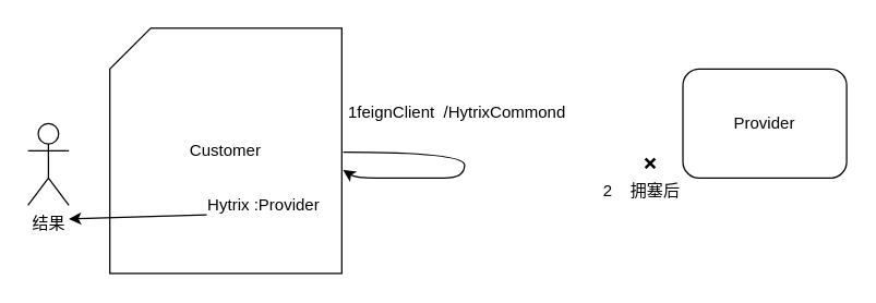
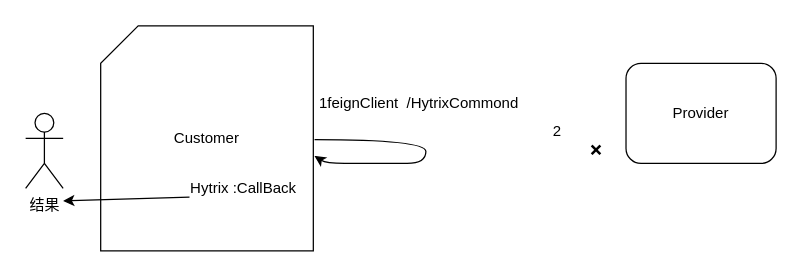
  <mxCell id="0" />
  <mxCell id="1" parent="0" />
  <mxCell id="2" value="Provider" style="whiteSpace=wrap;html=1;rounded=1;" vertex="1" parent="1"><mxGeometry x="500" y="50" width="120" height="80" as="geometry" /></mxCell>
  <mxCell id="3" value="❌" style="text;html=1;resizable=0;points=[];autosize=1;align=left;verticalAlign=top;spacingTop=-4;" vertex="1" parent="1"><mxGeometry x="470" y="110" width="30" height="20" as="geometry" /></mxCell>
  <mxCell id="4" value="" style="curved=1;endArrow=classic;html=1;entryX=0.758;entryY=0.925;entryDx=0;entryDy=0;entryPerimeter=0;" edge="1" parent="1"><mxGeometry width="50" height="50" relative="1" as="geometry"><mxPoint x="251" y="111" as="sourcePoint" /><mxPoint x="250.96" y="124" as="targetPoint" /><Array as="points"><mxPoint x="340" y="111" /><mxPoint x="340" y="130" /><mxPoint x="310" y="130" /><mxPoint x="290" y="130" /><mxPoint x="260" y="130" /></Array></mxGeometry></mxCell>
- <mxCell id="5" value="拥塞后" style="text;html=1;resizable=0;points=[];autosize=1;align=left;verticalAlign=top;spacingTop=-4;" vertex="1" parent="1"><mxGeometry x="460" y="130" width="50" height="20" as="geometry" /></mxCell>
  <mxCell id="6" value="1feignClient&amp;nbsp; /HytrixCommond" style="text;html=1;resizable=0;points=[];autosize=1;align=left;verticalAlign=top;spacingTop=-4;" vertex="1" parent="1"><mxGeometry x="253" y="72" width="170" height="20" as="geometry" /></mxCell>
- <mxCell id="7" value="2" style="text;html=1;resizable=0;points=[];autosize=1;align=left;verticalAlign=top;spacingTop=-4;" vertex="1" parent="1"><mxGeometry x="440" y="130" width="20" height="20" as="geometry" /></mxCell>
+ <mxCell id="7" value="2" style="text;html=1;resizable=0;points=[];autosize=1;align=left;verticalAlign=top;spacingTop=-4;" vertex="1" parent="1"><mxGeometry x="440" y="95" width="20" height="20" as="geometry" /></mxCell>
  <mxCell id="8" value="Customer" style="shape=card;whiteSpace=wrap;html=1;" vertex="1" parent="1"><mxGeometry x="80" y="20" width="170" height="180" as="geometry" /></mxCell>
- <mxCell id="9" value="Hytrix :Provider" style="text;html=1;resizable=0;points=[];autosize=1;align=left;verticalAlign=top;spacingTop=-4;" vertex="1" parent="1"><mxGeometry x="150" y="140" width="100" height="20" as="geometry" /></mxCell>
+ <mxCell id="9" value="Hytrix :CallBack" style="text;html=1;resizable=0;points=[];autosize=1;align=left;verticalAlign=top;spacingTop=-4;" vertex="1" parent="1"><mxGeometry x="150" y="140" width="100" height="20" as="geometry" /></mxCell>
  <mxCell id="10" value="" style="endArrow=classic;html=1;exitX=0.01;exitY=0.85;exitDx=0;exitDy=0;exitPerimeter=0;" edge="1" parent="1" source="9"><mxGeometry width="50" height="50" relative="1" as="geometry"><mxPoint x="80" y="270" as="sourcePoint" /><mxPoint x="50" y="160" as="targetPoint" /></mxGeometry></mxCell>
  <mxCell id="11" value="结果" style="shape=umlActor;verticalLabelPosition=bottom;labelBackgroundColor=#ffffff;verticalAlign=top;html=1;outlineConnect=0;" vertex="1" parent="1"><mxGeometry x="20" y="90" width="30" height="60" as="geometry" /></mxCell>
